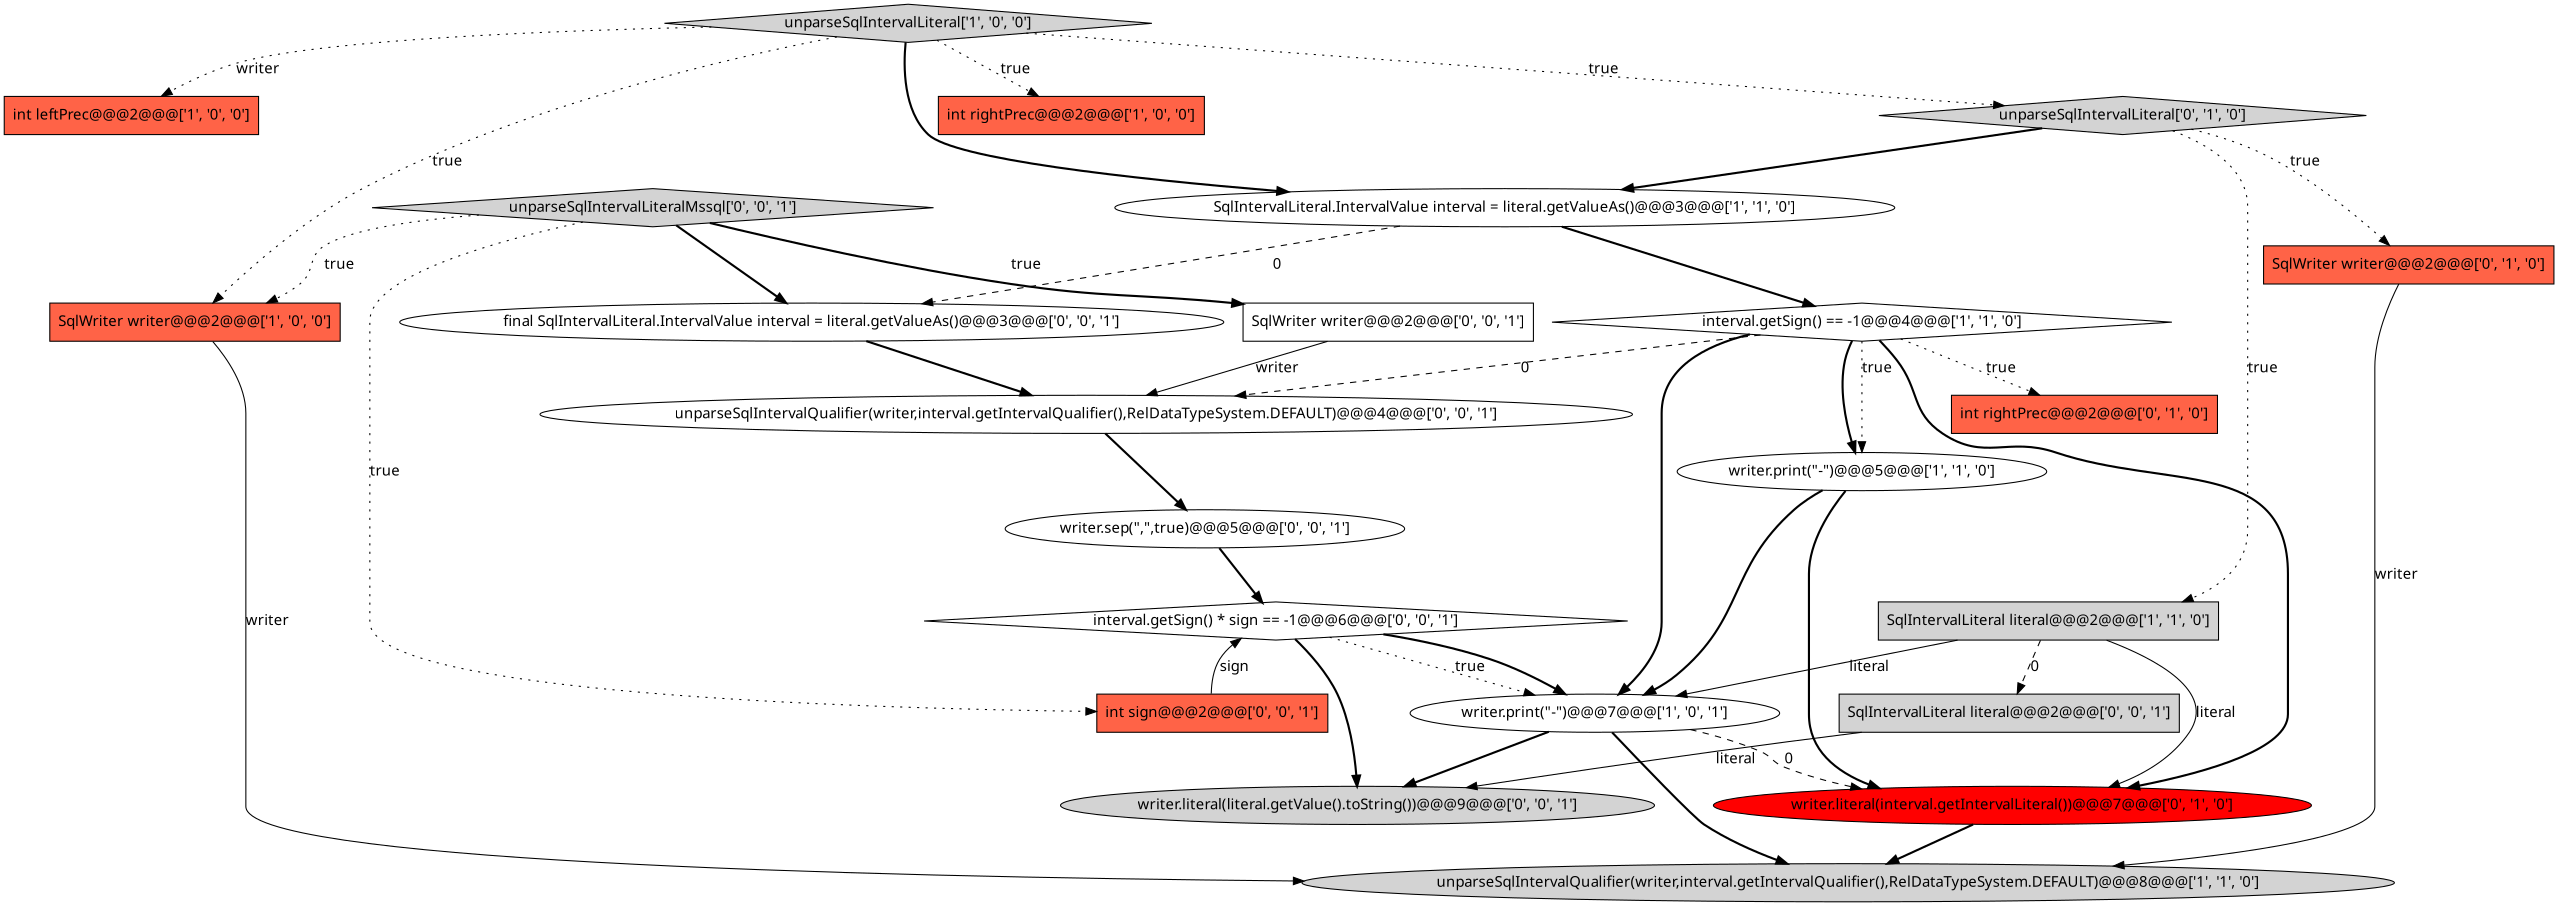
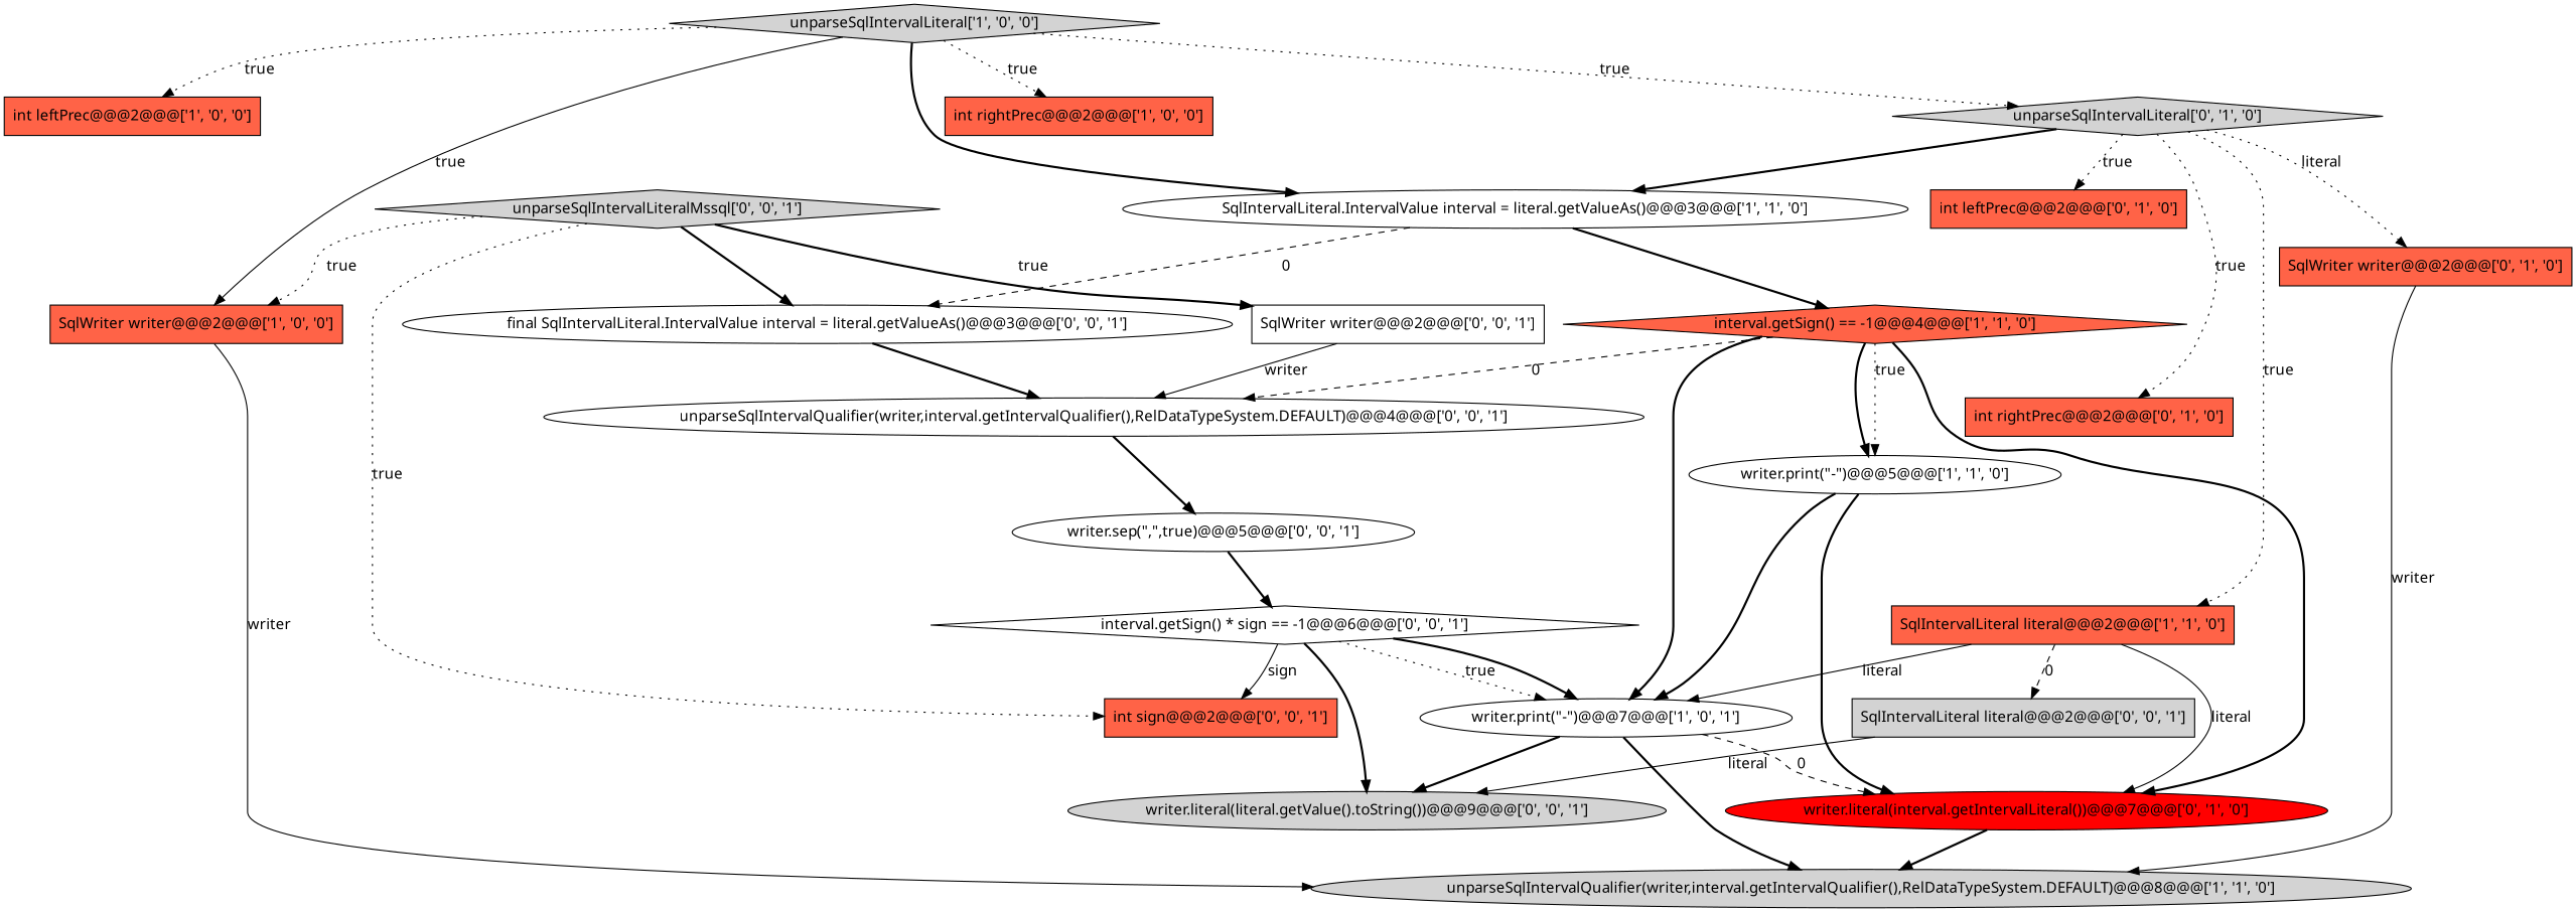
  digraph {
    fontname="Noto Sans"
    node [fillcolor=white fontname="Noto Sans" shape=box style=filled]
    edge [fontname="Noto Sans" style=bold]
    n1 [fillcolor=red label="writer.literal(interval.getIntervalLiteral())@@@7@@@['0', '1', '0']" shape=ellipse]
    n2 [fillcolor=lightgray label="unparseSqlIntervalQualifier(writer,interval.getIntervalQualifier(),RelDataTypeSystem.DEFAULT)@@@8@@@['1', '1', '0']" shape=ellipse]
    n3 [label="SqlWriter writer@@@2@@@['0', '0', '1']"]
    n4 [label="unparseSqlIntervalQualifier(writer,interval.getIntervalQualifier(),RelDataTypeSystem.DEFAULT)@@@4@@@['0', '0', '1']" shape=ellipse]
    n5 [label="writer.sep(\",\",true)@@@5@@@['0', '0', '1']" shape=ellipse]
    n6 [label="interval.getSign() * sign == -1@@@6@@@['0', '0', '1']" shape=diamond]
    n7 [label="writer.print(\"-\")@@@7@@@['1', '0', '1']" shape=ellipse]
    n8 [fillcolor=lightgray label="writer.literal(literal.getValue().toString())@@@9@@@['0', '0', '1']" shape=ellipse]
-   n9 [label="interval.getSign() == -1@@@4@@@['1', '1', '0']" shape=diamond]
+   n9 [fillcolor=tomato label="interval.getSign() == -1@@@4@@@['1', '1', '0']" shape=diamond]
    n10 [label="writer.print(\"-\")@@@5@@@['1', '1', '0']" shape=ellipse]
    n11 [fillcolor=tomato label="int leftPrec@@@2@@@['1', '0', '0']"]
    n12 [fillcolor=tomato label="int sign@@@2@@@['0', '0', '1']"]
    n13 [label="SqlIntervalLiteral.IntervalValue interval = literal.getValueAs()@@@3@@@['1', '1', '0']" shape=ellipse]
    n14 [label="final SqlIntervalLiteral.IntervalValue interval = literal.getValueAs()@@@3@@@['0', '0', '1']" shape=ellipse]
    n15 [fillcolor=tomato label="int rightPrec@@@2@@@['0', '1', '0']"]
+   n16 [fillcolor=tomato label="int leftPrec@@@2@@@['0', '1', '0']"]
    n17 [fillcolor=lightgray label="unparseSqlIntervalLiteral['1', '0', '0']" shape=diamond]
    n18 [fillcolor=tomato label="SqlWriter writer@@@2@@@['1', '0', '0']"]
    n19 [fillcolor=tomato label="int rightPrec@@@2@@@['1', '0', '0']"]
    n20 [fillcolor=lightgray label="unparseSqlIntervalLiteral['0', '1', '0']" shape=diamond]
-   n21 [fillcolor=lightgray label="SqlIntervalLiteral literal@@@2@@@['1', '1', '0']"]
+   n21 [fillcolor=tomato label="SqlIntervalLiteral literal@@@2@@@['1', '1', '0']"]
    n22 [fillcolor=lightgray label="SqlIntervalLiteral literal@@@2@@@['0', '0', '1']"]
    n23 [fillcolor=lightgray label="unparseSqlIntervalLiteralMssql['0', '0', '1']" shape=diamond]
    n24 [fillcolor=tomato label="SqlWriter writer@@@2@@@['0', '1', '0']"]
    n1 -> n2
    n3 -> n4 [label=writer style=solid]
    n4 -> n5
    n5 -> n6
    n6 -> n7 [label=true style=dotted]
    n6 -> n7
    n6 -> n8
    n7 -> n1 [label=0 style=dashed]
    n7 -> n2
    n7 -> n8
    n9 -> n1
    n9 -> n4 [label=0 style=dashed]
    n9 -> n7
    n9 -> n10
    n9 -> n10 [label=true style=dotted]
    n10 -> n1
    n10 -> n7
-   n12 -> n6 [label=sign style=solid]
+   n6 -> n12 [label=sign style=solid]
    n13 -> n9
    n13 -> n14 [label=0 style=dashed]
    n14 -> n4
-   n17 -> n11 [label=writer style=dotted]
+   n17 -> n11 [label=true style=dotted]
    n17 -> n13
-   n17 -> n18 [label=true style=dotted]
+   n17 -> n18 [label=true style=solid]
    n17 -> n19 [label=true style=dotted]
    n17 -> n20 [label=true style=dotted]
    n18 -> n2 [label=writer style=solid]
    n20 -> n13
-   n9 -> n15 [label=true style=dotted]
+   n20 -> n15 [label=true style=dotted]
+   n20 -> n16 [label=true style=dotted]
    n20 -> n21 [label=true style=dotted]
-   n20 -> n24 [label=true style=dotted]
+   n20 -> n24 [label=literal style=dotted]
    n21 -> n1 [label=literal style=solid]
    n21 -> n7 [label=literal style=solid]
    n21 -> n22 [label=0 style=dashed]
    n22 -> n8 [label=literal style=solid]
    n23 -> n3 [label=true]
    n23 -> n12 [label=true style=dotted]
    n23 -> n14
    n23 -> n18 [label=true style=dotted]
    n24 -> n2 [label=writer style=solid]
  }
